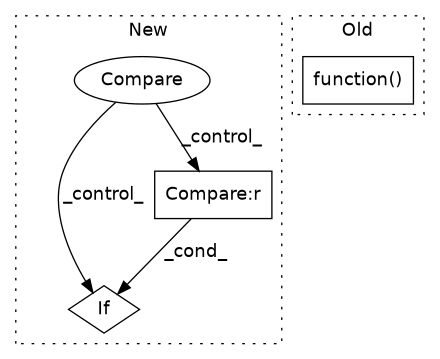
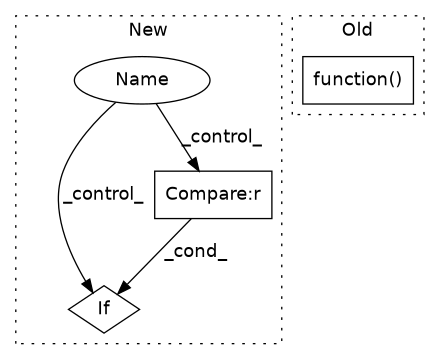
  digraph {
    fontname="DejaVu Sans"
    node [fontname="DejaVu Sans" l=21 s=2345 shape=box]
    edge [fontname="DejaVu Sans"]
    n1 [a=96 label=If shape=diamond]
-   n2 [a=87 l=9 label=Compare s=1771 shape=ellipse]
+   n2 [a=87 l=9 label=Name s=1771 shape=ellipse]
    n3 [a=40 label="Compare:r"]
    n4 [a=75 l="16,1" label="function()" s="2059,2079"]
    subgraph cluster_1 {
      label=New
      style=dotted
      n1
      n2
      n3
    }
    subgraph cluster_2 {
      label=Old
      style=dotted
      n4
    }
    n2 -> n1 [label=_control_]
    n2 -> n3 [label=_control_]
    n3 -> n1 [label=_cond_]
  }
